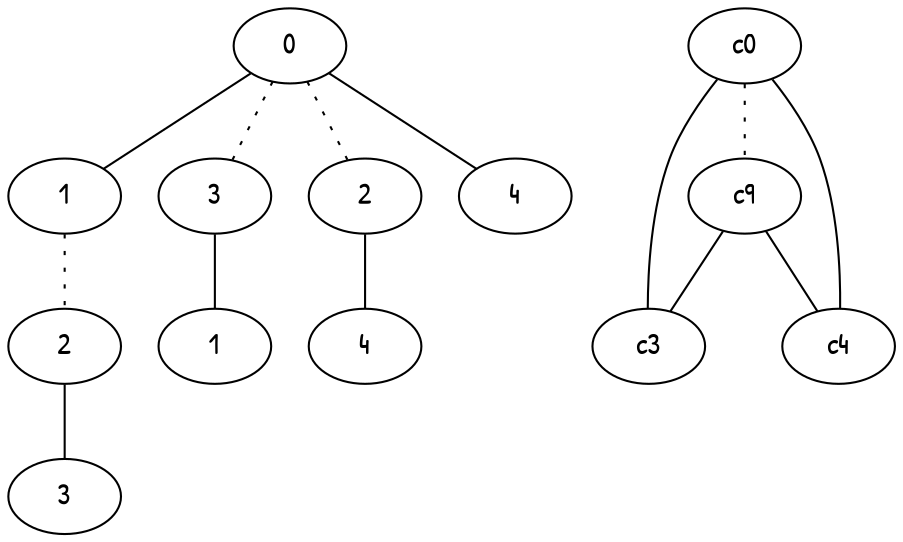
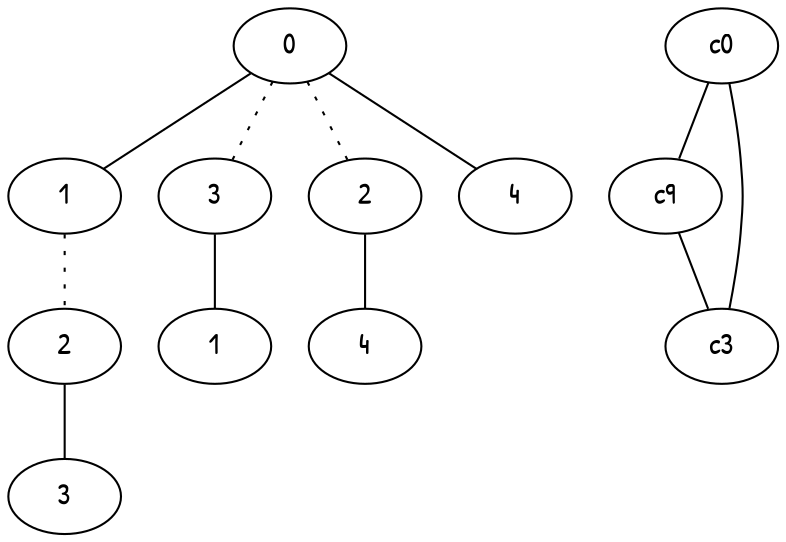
  graph {
    fontname="Patrick Hand"
    node [fontname="Patrick Hand"]
    edge [fontname="Patrick Hand"]
    n1 [label=0]
    n2 [label=1]
    n3 [label=3]
    n4 [label=2]
    n5 [label=4]
    n6 [label=2]
    n7 [label=1]
    n8 [label=4]
    n9 [label=3]
    n10 [label=c9]
    c0
    c3
-   c4
    n1 -- n2
    n1 -- n3 [style=dotted]
    n1 -- n4 [style=dotted]
    n1 -- n5
    n2 -- n6 [style=dotted]
    n3 -- n7
    n4 -- n8
    n6 -- n9
    n10 -- c3
-   n10 -- c4
-   c0 -- n10 [style=dotted]
+   c0 -- n10 [style=solid]
    c0 -- c3 [style=solid]
-   c0 -- c4
  }
